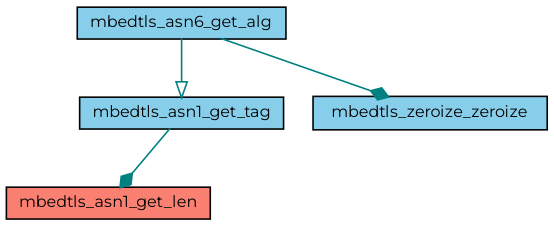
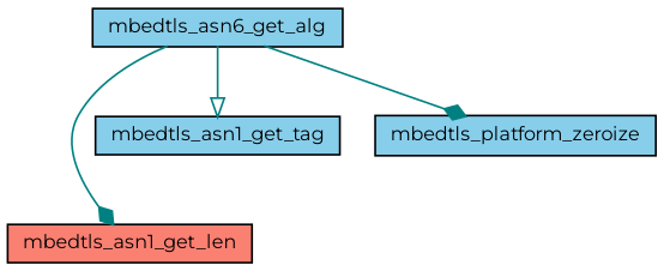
  digraph {
    fontname=Montserrat
    rankdir=TB
    node [color=black fillcolor=skyblue fontname=Montserrat fontsize=10 shape=record style=filled]
    edge [arrowhead=diamond color=teal fontname=Montserrat fontsize=10 labelfontname=Helvetica labelfontsize=10 style=solid]
    n1 [fontcolor=black height=0.2 label=mbedtls_asn6_get_alg width=0.4]
    n2 [fillcolor=salmon height=0.2 label=mbedtls_asn1_get_len width=0.4]
    n3 [height=0.2 label=mbedtls_asn1_get_tag width=0.4]
-   n4 [height=0.2 label=mbedtls_zeroize_zeroize width=0.4]
-   n3 -> n2
+   n4 [height=0.2 label=mbedtls_platform_zeroize width=0.4]
+   n1 -> n2
    n1 -> n3 [arrowhead=onormal]
    n1 -> n4
  }
